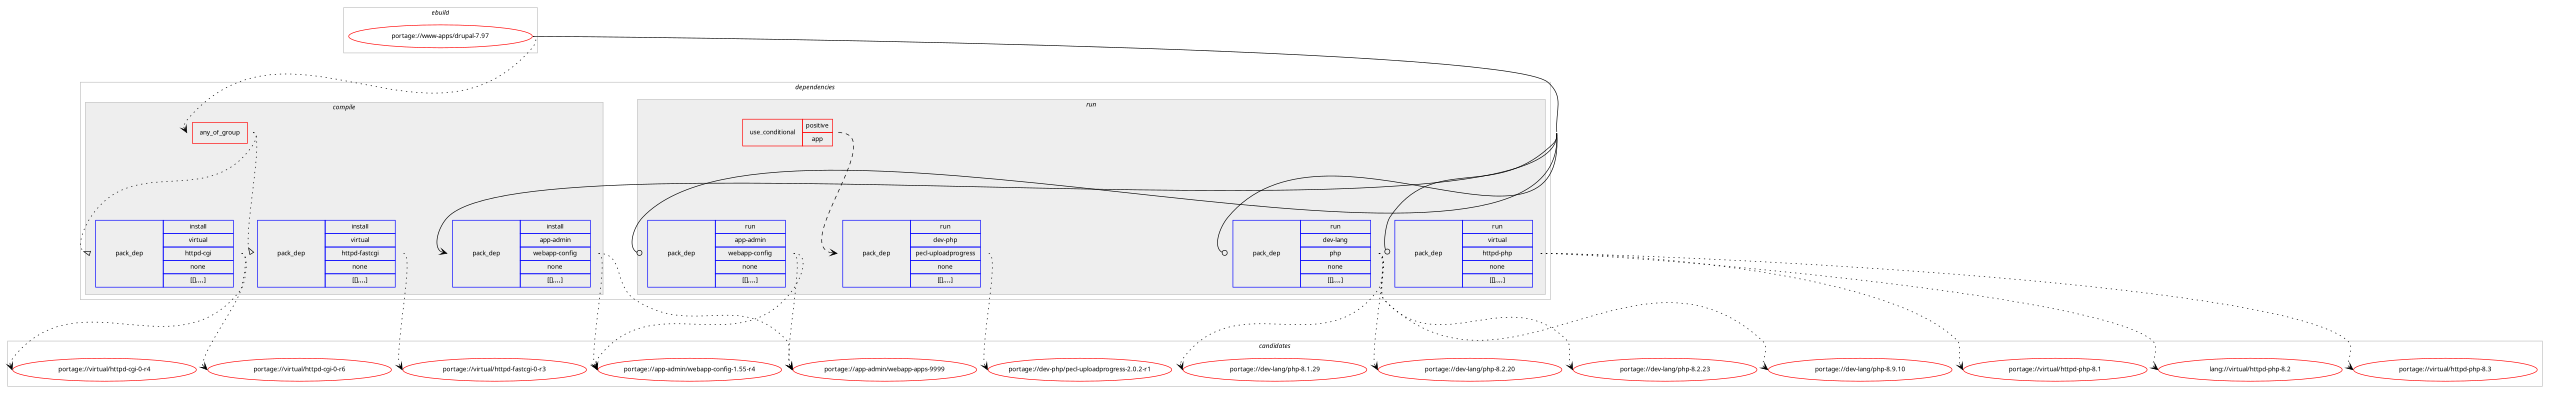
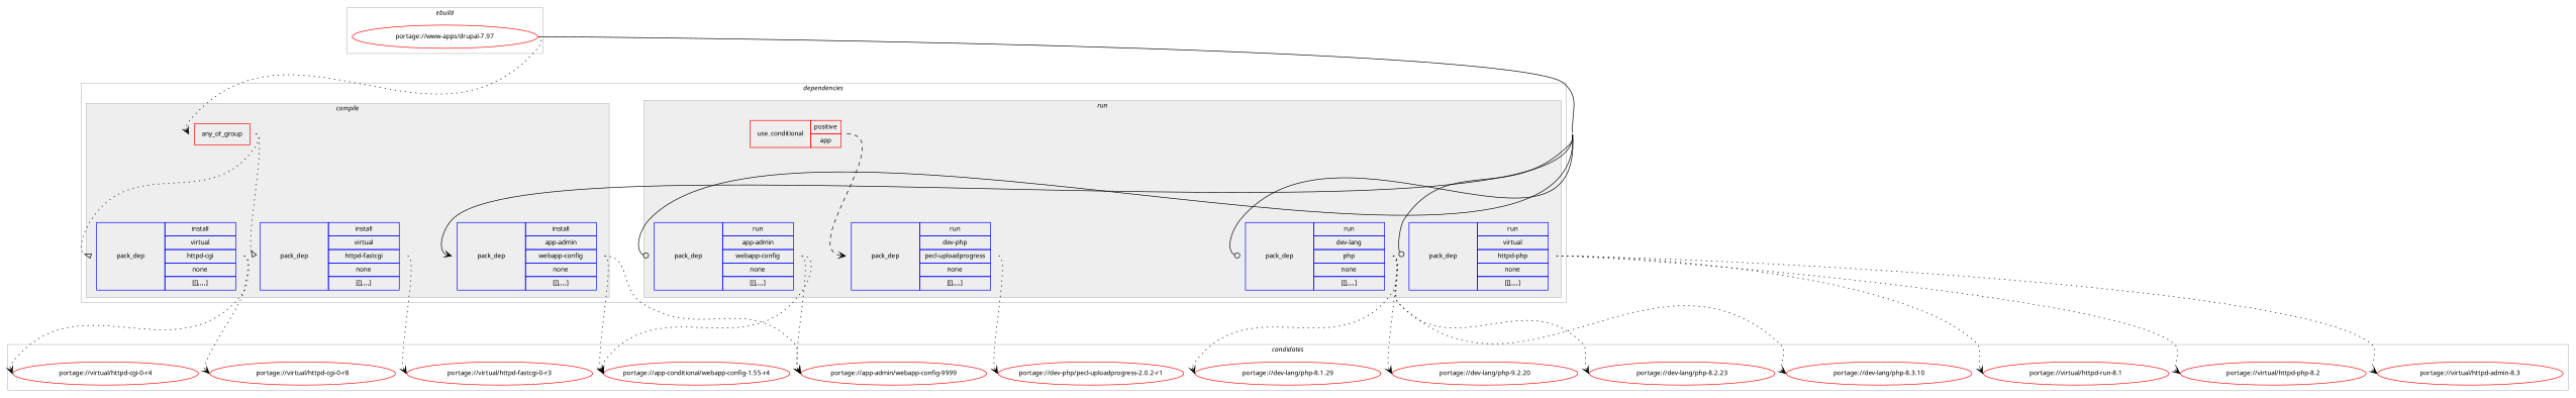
  digraph {
    compound=true
    concentrate=true
    fontname="Noto Sans"
    fontsize=10
    newrank=true
    rankdir=TB
    ranksep=1.5
    node [color=red fontname="Noto Sans" fontsize=10]
    edge [arrowhead=vee fontname="Noto Sans" headport=w style=dotted tailport=e weight=100]
    n1 [label="portage://www-apps/drupal-7.97" width=4]
    n2 [color=blue label=<<TABLE BORDER="0" CELLBORDER="1" CELLSPACING="0" CELLPADDING="4" WIDTH="220"><TR><TD ROWSPAN="6" CELLPADDING="30">pack_dep</TD></TR><TR><TD WIDTH="110">install</TD></TR><TR><TD>virtual</TD></TR><TR><TD>httpd-cgi</TD></TR><TR><TD>none</TD></TR><TR><TD>[[],,,,]</TD></TR></TABLE>> shape=none]
    n3 [color=blue label=<<TABLE BORDER="0" CELLBORDER="1" CELLSPACING="0" CELLPADDING="4" WIDTH="220"><TR><TD ROWSPAN="6" CELLPADDING="30">pack_dep</TD></TR><TR><TD WIDTH="110">install</TD></TR><TR><TD>virtual</TD></TR><TR><TD>httpd-fastcgi</TD></TR><TR><TD>none</TD></TR><TR><TD>[[],,,,]</TD></TR></TABLE>> shape=none]
    n4 [label=<<TABLE BORDER="0" CELLBORDER="1" CELLSPACING="0" CELLPADDING="4"><TR><TD CELLPADDING="10">any_of_group</TD></TR></TABLE>> shape=none]
    n5 [color=blue label=<<TABLE BORDER="0" CELLBORDER="1" CELLSPACING="0" CELLPADDING="4" WIDTH="220"><TR><TD ROWSPAN="6" CELLPADDING="30">pack_dep</TD></TR><TR><TD WIDTH="110">install</TD></TR><TR><TD>app-admin</TD></TR><TR><TD>webapp-config</TD></TR><TR><TD>none</TD></TR><TR><TD>[[],,,,]</TD></TR></TABLE>> shape=none]
    n6 [color=blue label=<<TABLE BORDER="0" CELLBORDER="1" CELLSPACING="0" CELLPADDING="4" WIDTH="220"><TR><TD ROWSPAN="6" CELLPADDING="30">pack_dep</TD></TR><TR><TD WIDTH="110">run</TD></TR><TR><TD>dev-php</TD></TR><TR><TD>pecl-uploadprogress</TD></TR><TR><TD>none</TD></TR><TR><TD>[[],,,,]</TD></TR></TABLE>> shape=none]
    n7 [label=<<TABLE BORDER="0" CELLBORDER="1" CELLSPACING="0" CELLPADDING="4"><TR><TD ROWSPAN="3" CELLPADDING="10">use_conditional</TD></TR><TR><TD>positive</TD></TR><TR><TD>app</TD></TR></TABLE>> shape=none]
    n8 [color=blue label=<<TABLE BORDER="0" CELLBORDER="1" CELLSPACING="0" CELLPADDING="4" WIDTH="220"><TR><TD ROWSPAN="6" CELLPADDING="30">pack_dep</TD></TR><TR><TD WIDTH="110">run</TD></TR><TR><TD>app-admin</TD></TR><TR><TD>webapp-config</TD></TR><TR><TD>none</TD></TR><TR><TD>[[],,,,]</TD></TR></TABLE>> shape=none]
    n9 [color=blue label=<<TABLE BORDER="0" CELLBORDER="1" CELLSPACING="0" CELLPADDING="4" WIDTH="220"><TR><TD ROWSPAN="6" CELLPADDING="30">pack_dep</TD></TR><TR><TD WIDTH="110">run</TD></TR><TR><TD>dev-lang</TD></TR><TR><TD>php</TD></TR><TR><TD>none</TD></TR><TR><TD>[[],,,,]</TD></TR></TABLE>> shape=none]
    n10 [color=blue label=<<TABLE BORDER="0" CELLBORDER="1" CELLSPACING="0" CELLPADDING="4" WIDTH="220"><TR><TD ROWSPAN="6" CELLPADDING="30">pack_dep</TD></TR><TR><TD WIDTH="110">run</TD></TR><TR><TD>virtual</TD></TR><TR><TD>httpd-php</TD></TR><TR><TD>none</TD></TR><TR><TD>[[],,,,]</TD></TR></TABLE>> shape=none]
-   n11 [label="portage://virtual/httpd-cgi-0-r6" width=4]
+   n11 [label="portage://virtual/httpd-cgi-0-r8" width=4]
    n12 [label="portage://virtual/httpd-cgi-0-r4" width=4]
    n13 [label="portage://virtual/httpd-fastcgi-0-r3" width=4]
-   n14 [label="portage://app-admin/webapp-apps-9999" width=4]
-   n15 [label="portage://app-admin/webapp-config-1.55-r4" width=4]
+   n14 [label="portage://app-admin/webapp-config-9999" width=4]
+   n15 [label="portage://app-conditional/webapp-config-1.55-r4" width=4]
    n16 [label="portage://dev-php/pecl-uploadprogress-2.0.2-r1" width=4]
-   n17 [label="portage://dev-lang/php-8.9.10" width=4]
+   n17 [label="portage://dev-lang/php-8.3.10" width=4]
    n18 [label="portage://dev-lang/php-8.2.23" width=4]
-   n19 [label="portage://dev-lang/php-8.2.20" width=4]
+   n19 [label="portage://dev-lang/php-9.2.20" width=4]
    n20 [label="portage://dev-lang/php-8.1.29" width=4]
-   n21 [label="portage://virtual/httpd-php-8.3" width=4]
-   n22 [label="lang://virtual/httpd-php-8.2" width=4]
-   n23 [label="portage://virtual/httpd-php-8.1" width=4]
+   n21 [label="portage://virtual/httpd-admin-8.3" width=4]
+   n22 [label="portage://virtual/httpd-php-8.2" width=4]
+   n23 [label="portage://virtual/httpd-run-8.1" width=4]
    subgraph cluster_1 {
      color=gray
      label=<<i>ebuild</i>>
      n1
    }
    subgraph cluster_2 {
      color=gray
      label=<<i>dependencies</i>>
      subgraph cluster_3 {
        color=gray
        fillcolor="#eeeeee"
        label=<<i>compile</i>>
        style=filled
        subgraph sub_4 {
          color=gray
          fillcolor="#eeeeee"
          label=<<i>compile</i>>
          style=filled
          n4
          subgraph sub_5 {
            color=gray
            fillcolor="#eeeeee"
            label=<<i>compile</i>>
            style=filled
            n2
          }
          subgraph sub_6 {
            color=gray
            fillcolor="#eeeeee"
            label=<<i>compile</i>>
            style=filled
            n3
          }
        }
        subgraph sub_7 {
          color=gray
          fillcolor="#eeeeee"
          label=<<i>compile</i>>
          style=filled
          n5
        }
      }
      subgraph cluster_8 {
        color=gray
        fillcolor="#eeeeee"
        label=<<i>compile and run</i>>
        style=filled
      }
      subgraph cluster_9 {
        color=gray
        fillcolor="#eeeeee"
        label=<<i>run</i>>
        style=filled
        subgraph sub_10 {
          color=gray
          fillcolor="#eeeeee"
          label=<<i>run</i>>
          style=filled
          n7
          subgraph sub_11 {
            color=gray
            fillcolor="#eeeeee"
            label=<<i>run</i>>
            style=filled
            n6
          }
        }
        subgraph sub_12 {
          color=gray
          fillcolor="#eeeeee"
          label=<<i>run</i>>
          style=filled
          n8
        }
        subgraph sub_13 {
          color=gray
          fillcolor="#eeeeee"
          label=<<i>run</i>>
          style=filled
          n9
        }
        subgraph sub_14 {
          color=gray
          fillcolor="#eeeeee"
          label=<<i>run</i>>
          style=filled
          n10
        }
      }
    }
    subgraph cluster_15 {
      color=gray
      label=<<i>candidates</i>>
      rank=same
      subgraph sub_16 {
        color=black
        label=<<i>candidates</i>>
        nodesep=1
        rank=same
        n11
        n12
      }
      subgraph sub_17 {
        color=black
        label=<<i>candidates</i>>
        nodesep=1
        rank=same
        n13
      }
      subgraph sub_18 {
        color=black
        label=<<i>candidates</i>>
        nodesep=1
        rank=same
        n14
        n15
      }
      subgraph sub_19 {
        color=black
        label=<<i>candidates</i>>
        nodesep=1
        rank=same
        n16
      }
      subgraph sub_20 {
        color=black
        label=<<i>candidates</i>>
        nodesep=1
        rank=same
        n14
        n15
      }
      subgraph sub_21 {
        color=black
        label=<<i>candidates</i>>
        nodesep=1
        rank=same
        n17
        n18
        n19
        n20
      }
      subgraph sub_22 {
        color=black
        label=<<i>candidates</i>>
        nodesep=1
        rank=same
        n21
        n22
        n23
      }
    }
    n1 -> n4 [weight=20]
    n1 -> n5 [style=solid weight=20]
    n1 -> n8 [arrowhead=odot style=solid weight=20]
    n1 -> n9 [arrowhead=odot style=solid weight=20]
    n1 -> n10 [arrowhead=odot style=solid weight=20]
    n2 -> n11
    n2 -> n12
    n3 -> n13
    n4 -> n2 [arrowhead=oinv weight=20]
    n4 -> n3 [arrowhead=oinv weight=20]
    n5 -> n14
    n5 -> n15
    n6 -> n16
    n7 -> n6 [style=dashed weight=20]
    n8 -> n14
    n8 -> n15
    n9 -> n17
    n9 -> n18
    n9 -> n19
    n9 -> n20
    n10 -> n21
    n10 -> n22
    n10 -> n23
  }
